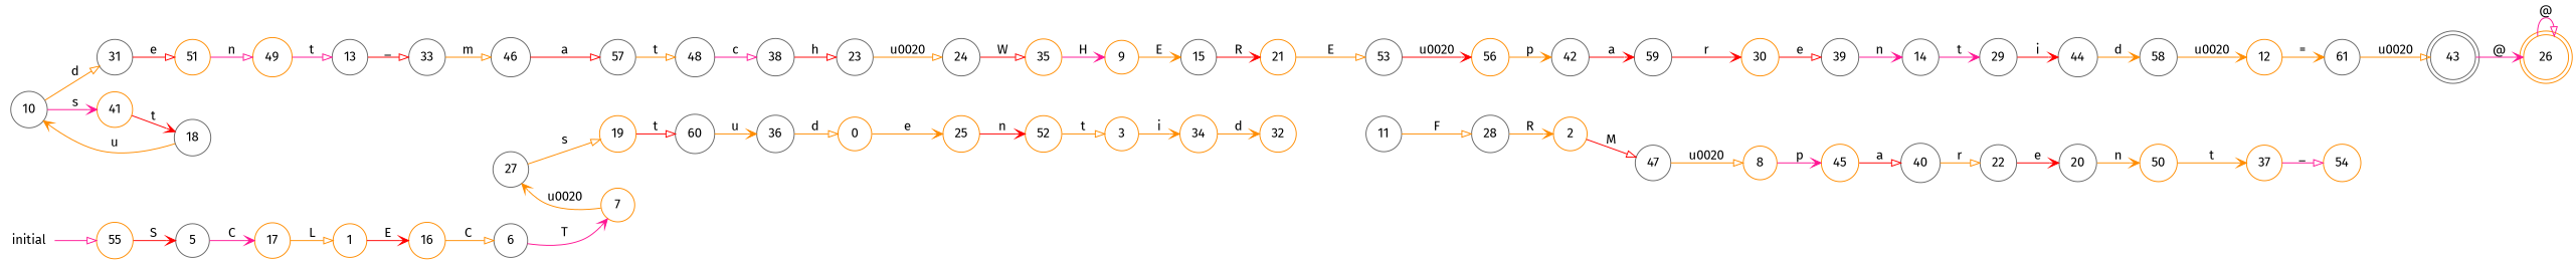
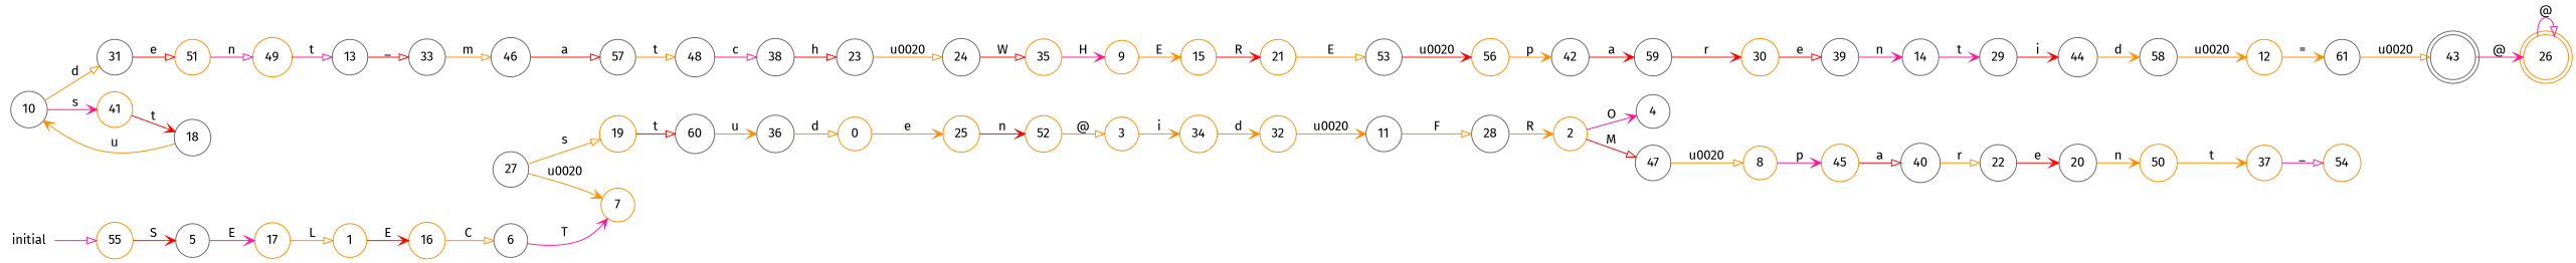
  digraph {
    fontname="Fira Sans"
    rankdir=LR
    node [color=gray40 fontname="Fira Sans" shape=circle]
    edge [arrowhead=vee color=darkorange fontname="Fira Sans"]
    0 [color=darkorange]
    25 [color=darkorange]
    52 [color=darkorange]
    3 [color=darkorange]
    1 [color=darkorange]
    16 [color=darkorange]
    6
    7 [color=darkorange]
    2 [color=darkorange]
+   4
    47
    8 [color=darkorange]
    34 [color=darkorange]
    32 [color=darkorange]
    11
    45 [color=darkorange]
    17 [color=darkorange]
    5
    27
    19 [color=darkorange]
    60
    40
    22
    9 [color=darkorange]
-   15
+   15 [color=darkorange]
    21 [color=darkorange]
    53
    10
    31
    41 [color=darkorange]
    51 [color=darkorange]
    49 [color=darkorange]
    28
    12 [color=darkorange]
    61
    43 [shape=doublecircle]
    26 [color=darkorange shape=doublecircle]
    13
    33
    46
    57
    14
    29
    44
    58
    56 [color=darkorange]
    18
    36
    50 [color=darkorange]
    20
    37 [color=darkorange]
    54 [color=darkorange]
    42
    23
    24
    35 [color=darkorange]
    30 [color=darkorange]
    39
    48
    38
    59
    55 [color=darkorange]
    initial [shape=plaintext]
    0 -> 25 [label=e]
    25 -> 52 [color=red label=n]
-   52 -> 3 [arrowhead=onormal label=t]
+   52 -> 3 [arrowhead=onormal label="@"]
    3 -> 34 [label=i]
    1 -> 16 [color=red label=E]
    16 -> 6 [arrowhead=onormal label=C]
    6 -> 7 [color=deeppink label=T]
-   7 -> 27 [label="\u0020"]
+   27 -> 7 [label="\u0020"]
+   2 -> 4 [color=deeppink label=O]
    2 -> 47 [arrowhead=onormal color=red label=M]
    47 -> 8 [arrowhead=onormal label="\u0020"]
    8 -> 45 [color=deeppink label=p]
    34 -> 32 [label=d]
+   32 -> 11 [label="\u0020"]
    11 -> 28 [arrowhead=onormal label=F]
    45 -> 40 [arrowhead=onormal color=red label=a]
    17 -> 1 [arrowhead=onormal label=L]
-   5 -> 17 [color=deeppink label=C]
+   5 -> 17 [color=deeppink label=E]
    27 -> 19 [arrowhead=onormal label=s]
    19 -> 60 [arrowhead=onormal color=red label=t]
    60 -> 36 [label=u]
    40 -> 22 [arrowhead=onormal label=r]
    22 -> 20 [color=red label=e]
    9 -> 15 [label=E]
    15 -> 21 [color=red label=R]
    21 -> 53 [arrowhead=onormal label=E]
    53 -> 56 [color=red label="\u0020"]
    10 -> 31 [arrowhead=onormal label=d]
    10 -> 41 [color=deeppink label=s]
    31 -> 51 [arrowhead=onormal color=red label=e]
    41 -> 18 [color=red label=t]
    51 -> 49 [arrowhead=onormal color=deeppink label=n]
    49 -> 13 [arrowhead=onormal color=deeppink label=t]
    28 -> 2 [label=R]
    12 -> 61 [label="="]
    61 -> 43 [arrowhead=onormal label="\u0020"]
    43 -> 26 [color=deeppink label="@"]
    26 -> 26 [arrowhead=onormal color=deeppink label="@"]
    13 -> 33 [arrowhead=onormal color=red label=_]
    33 -> 46 [arrowhead=onormal label=m]
    46 -> 57 [arrowhead=onormal color=red label=a]
    57 -> 48 [arrowhead=onormal label=t]
    14 -> 29 [color=deeppink label=t]
    29 -> 44 [color=red label=i]
    44 -> 58 [label=d]
    58 -> 12 [label="\u0020"]
    56 -> 42 [label=p]
    18 -> 10 [label=u]
    36 -> 0 [arrowhead=onormal label=d]
    50 -> 37 [label=t]
    20 -> 50 [label=n]
    37 -> 54 [arrowhead=onormal color=deeppink label=_]
    42 -> 59 [color=red label=a]
    23 -> 24 [arrowhead=onormal label="\u0020"]
    24 -> 35 [arrowhead=onormal color=red label=W]
    35 -> 9 [color=deeppink label=H]
    30 -> 39 [arrowhead=onormal color=red label=e]
    39 -> 14 [color=deeppink label=n]
    48 -> 38 [arrowhead=onormal color=deeppink label=c]
    38 -> 23 [arrowhead=onormal color=red label=h]
    59 -> 30 [color=red label=r]
    55 -> 5 [color=red label=S]
    initial -> 55 [arrowhead=onormal color=deeppink]
  }
